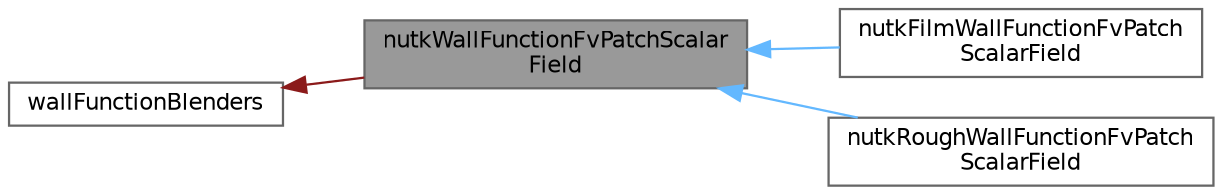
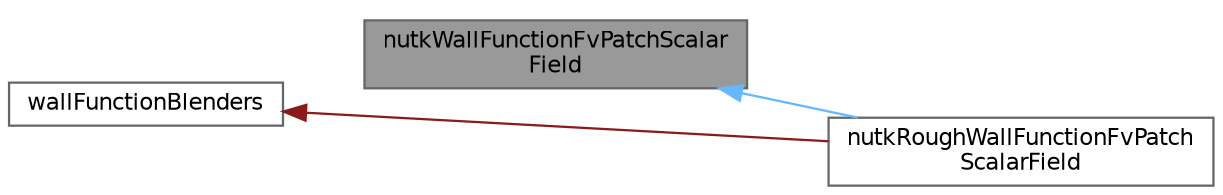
  digraph {
    rankdir=LR
    node [color=gray40 fillcolor=white fontname=Helvetica fontsize=10 shape=box style=filled]
    edge [color=steelblue1 dir=back fontname=Helvetica fontsize=10 labelfontname=Helvetica labelfontsize=10 style=solid]
    n1 [fillcolor=grey60 fontcolor=black height=0.2 label="nutkWallFunctionFvPatchScalar\lField" width=0.4]
-   n2 [height=0.2 label="nutkFilmWallFunctionFvPatch\lScalarField" width=0.4]
    n3 [height=0.2 label="nutkRoughWallFunctionFvPatch\lScalarField" width=0.4]
    n4 [height=0.2 label=wallFunctionBlenders width=0.4]
-   n1 -> n2
    n1 -> n3
-   n4 -> n1 [color=firebrick4]
+   n4 -> n3 [color=firebrick4]
  }
